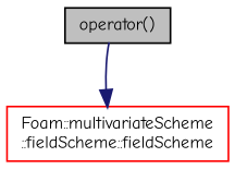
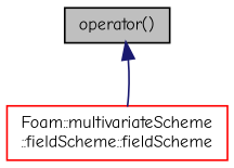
  digraph {
    rankdir=TB
    fontname="Comic Neue"
    node [fontname="Comic Neue" fontsize=10 shape=record]
    n1 [color=black fillcolor=grey75 fontcolor=black height=0.2 label="operator()" style=filled width=0.4]
    n2 [color=red height=0.2 label="Foam::multivariateScheme\l::fieldScheme::fieldScheme" width=0.4]
-   n1 -> n2 [color=midnightblue fontname="Comic Neue" fontsize=10 labelfontname=Helvetica labelfontsize=10 style=solid]
+   n2 -> n1 [color=midnightblue fontname="Comic Neue" fontsize=10 labelfontname=Helvetica labelfontsize=10 style=solid]
  }
